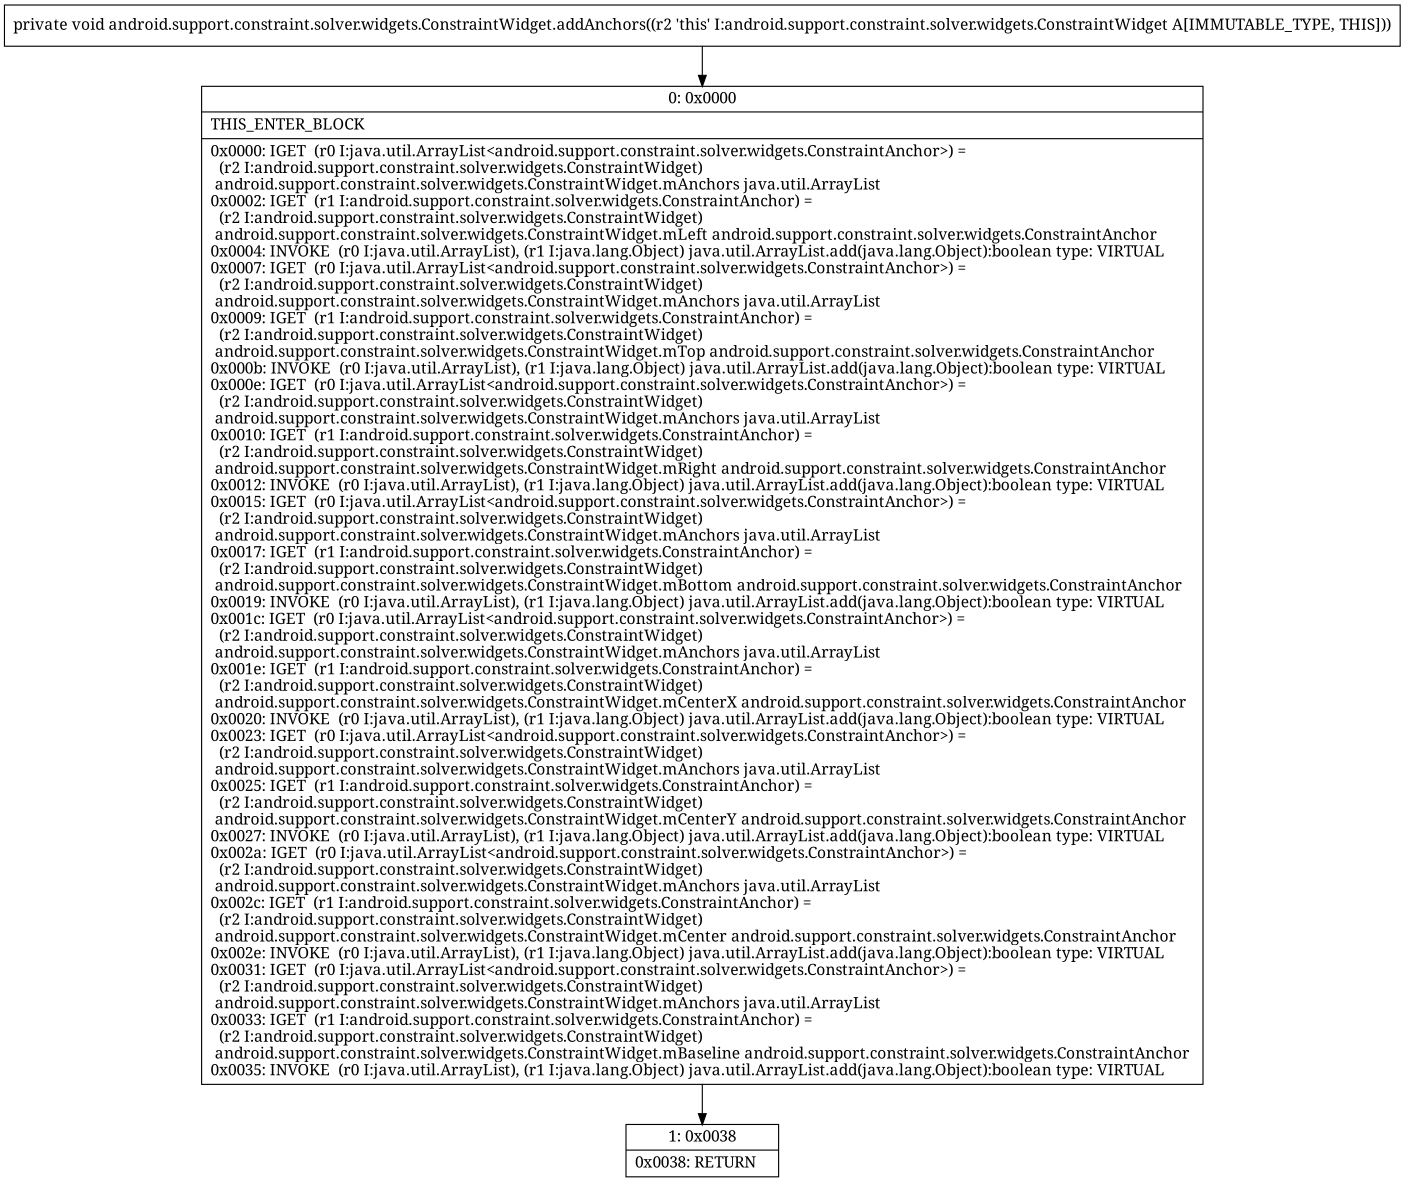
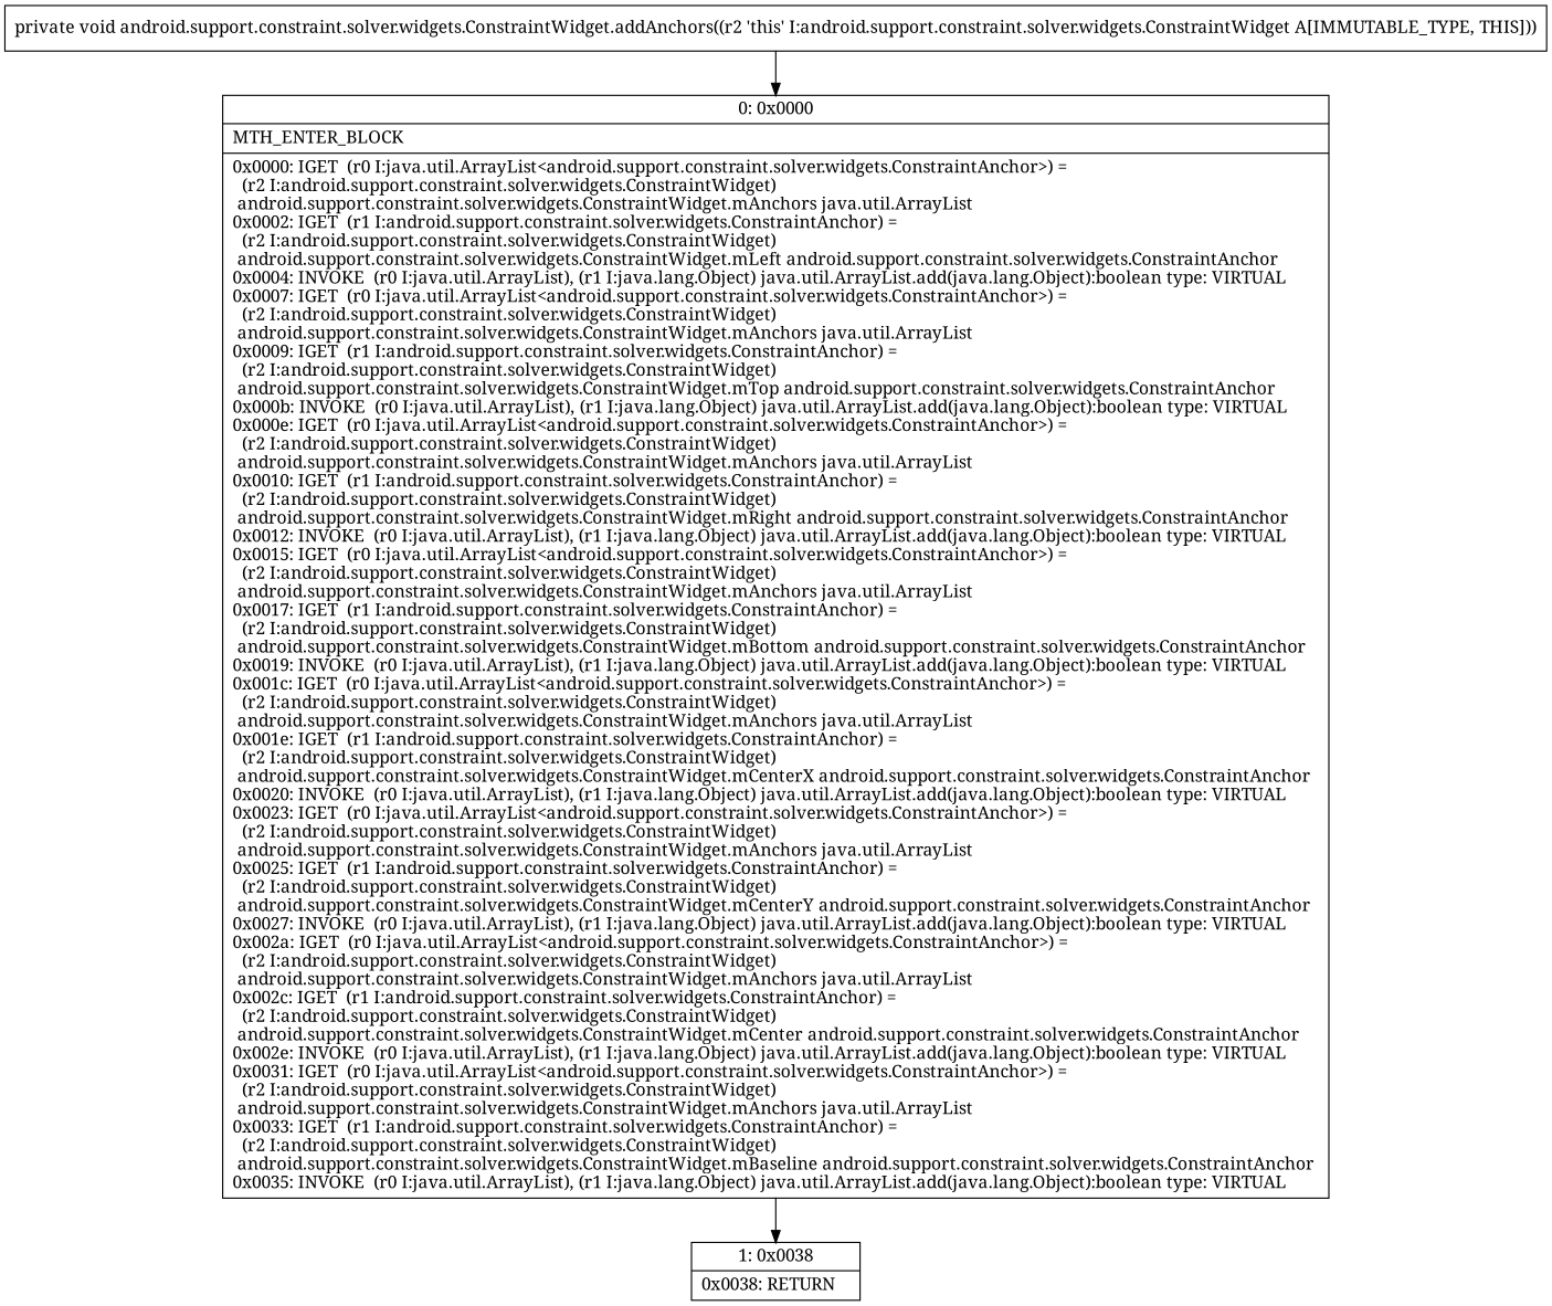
  digraph {
    fontname="Noto Serif"
    node [shape=record fontname="Noto Serif"]
    edge [fontname="Noto Serif"]
-   n1 [label="{0\:\ 0x0000|THIS_ENTER_BLOCK\l|0x0000: IGET  (r0 I:java.util.ArrayList\<android.support.constraint.solver.widgets.ConstraintAnchor\>) = \l  (r2 I:android.support.constraint.solver.widgets.ConstraintWidget)\l android.support.constraint.solver.widgets.ConstraintWidget.mAnchors java.util.ArrayList \l0x0002: IGET  (r1 I:android.support.constraint.solver.widgets.ConstraintAnchor) = \l  (r2 I:android.support.constraint.solver.widgets.ConstraintWidget)\l android.support.constraint.solver.widgets.ConstraintWidget.mLeft android.support.constraint.solver.widgets.ConstraintAnchor \l0x0004: INVOKE  (r0 I:java.util.ArrayList), (r1 I:java.lang.Object) java.util.ArrayList.add(java.lang.Object):boolean type: VIRTUAL \l0x0007: IGET  (r0 I:java.util.ArrayList\<android.support.constraint.solver.widgets.ConstraintAnchor\>) = \l  (r2 I:android.support.constraint.solver.widgets.ConstraintWidget)\l android.support.constraint.solver.widgets.ConstraintWidget.mAnchors java.util.ArrayList \l0x0009: IGET  (r1 I:android.support.constraint.solver.widgets.ConstraintAnchor) = \l  (r2 I:android.support.constraint.solver.widgets.ConstraintWidget)\l android.support.constraint.solver.widgets.ConstraintWidget.mTop android.support.constraint.solver.widgets.ConstraintAnchor \l0x000b: INVOKE  (r0 I:java.util.ArrayList), (r1 I:java.lang.Object) java.util.ArrayList.add(java.lang.Object):boolean type: VIRTUAL \l0x000e: IGET  (r0 I:java.util.ArrayList\<android.support.constraint.solver.widgets.ConstraintAnchor\>) = \l  (r2 I:android.support.constraint.solver.widgets.ConstraintWidget)\l android.support.constraint.solver.widgets.ConstraintWidget.mAnchors java.util.ArrayList \l0x0010: IGET  (r1 I:android.support.constraint.solver.widgets.ConstraintAnchor) = \l  (r2 I:android.support.constraint.solver.widgets.ConstraintWidget)\l android.support.constraint.solver.widgets.ConstraintWidget.mRight android.support.constraint.solver.widgets.ConstraintAnchor \l0x0012: INVOKE  (r0 I:java.util.ArrayList), (r1 I:java.lang.Object) java.util.ArrayList.add(java.lang.Object):boolean type: VIRTUAL \l0x0015: IGET  (r0 I:java.util.ArrayList\<android.support.constraint.solver.widgets.ConstraintAnchor\>) = \l  (r2 I:android.support.constraint.solver.widgets.ConstraintWidget)\l android.support.constraint.solver.widgets.ConstraintWidget.mAnchors java.util.ArrayList \l0x0017: IGET  (r1 I:android.support.constraint.solver.widgets.ConstraintAnchor) = \l  (r2 I:android.support.constraint.solver.widgets.ConstraintWidget)\l android.support.constraint.solver.widgets.ConstraintWidget.mBottom android.support.constraint.solver.widgets.ConstraintAnchor \l0x0019: INVOKE  (r0 I:java.util.ArrayList), (r1 I:java.lang.Object) java.util.ArrayList.add(java.lang.Object):boolean type: VIRTUAL \l0x001c: IGET  (r0 I:java.util.ArrayList\<android.support.constraint.solver.widgets.ConstraintAnchor\>) = \l  (r2 I:android.support.constraint.solver.widgets.ConstraintWidget)\l android.support.constraint.solver.widgets.ConstraintWidget.mAnchors java.util.ArrayList \l0x001e: IGET  (r1 I:android.support.constraint.solver.widgets.ConstraintAnchor) = \l  (r2 I:android.support.constraint.solver.widgets.ConstraintWidget)\l android.support.constraint.solver.widgets.ConstraintWidget.mCenterX android.support.constraint.solver.widgets.ConstraintAnchor \l0x0020: INVOKE  (r0 I:java.util.ArrayList), (r1 I:java.lang.Object) java.util.ArrayList.add(java.lang.Object):boolean type: VIRTUAL \l0x0023: IGET  (r0 I:java.util.ArrayList\<android.support.constraint.solver.widgets.ConstraintAnchor\>) = \l  (r2 I:android.support.constraint.solver.widgets.ConstraintWidget)\l android.support.constraint.solver.widgets.ConstraintWidget.mAnchors java.util.ArrayList \l0x0025: IGET  (r1 I:android.support.constraint.solver.widgets.ConstraintAnchor) = \l  (r2 I:android.support.constraint.solver.widgets.ConstraintWidget)\l android.support.constraint.solver.widgets.ConstraintWidget.mCenterY android.support.constraint.solver.widgets.ConstraintAnchor \l0x0027: INVOKE  (r0 I:java.util.ArrayList), (r1 I:java.lang.Object) java.util.ArrayList.add(java.lang.Object):boolean type: VIRTUAL \l0x002a: IGET  (r0 I:java.util.ArrayList\<android.support.constraint.solver.widgets.ConstraintAnchor\>) = \l  (r2 I:android.support.constraint.solver.widgets.ConstraintWidget)\l android.support.constraint.solver.widgets.ConstraintWidget.mAnchors java.util.ArrayList \l0x002c: IGET  (r1 I:android.support.constraint.solver.widgets.ConstraintAnchor) = \l  (r2 I:android.support.constraint.solver.widgets.ConstraintWidget)\l android.support.constraint.solver.widgets.ConstraintWidget.mCenter android.support.constraint.solver.widgets.ConstraintAnchor \l0x002e: INVOKE  (r0 I:java.util.ArrayList), (r1 I:java.lang.Object) java.util.ArrayList.add(java.lang.Object):boolean type: VIRTUAL \l0x0031: IGET  (r0 I:java.util.ArrayList\<android.support.constraint.solver.widgets.ConstraintAnchor\>) = \l  (r2 I:android.support.constraint.solver.widgets.ConstraintWidget)\l android.support.constraint.solver.widgets.ConstraintWidget.mAnchors java.util.ArrayList \l0x0033: IGET  (r1 I:android.support.constraint.solver.widgets.ConstraintAnchor) = \l  (r2 I:android.support.constraint.solver.widgets.ConstraintWidget)\l android.support.constraint.solver.widgets.ConstraintWidget.mBaseline android.support.constraint.solver.widgets.ConstraintAnchor \l0x0035: INVOKE  (r0 I:java.util.ArrayList), (r1 I:java.lang.Object) java.util.ArrayList.add(java.lang.Object):boolean type: VIRTUAL \l}"]
+   n1 [label="{0\:\ 0x0000|MTH_ENTER_BLOCK\l|0x0000: IGET  (r0 I:java.util.ArrayList\<android.support.constraint.solver.widgets.ConstraintAnchor\>) = \l  (r2 I:android.support.constraint.solver.widgets.ConstraintWidget)\l android.support.constraint.solver.widgets.ConstraintWidget.mAnchors java.util.ArrayList \l0x0002: IGET  (r1 I:android.support.constraint.solver.widgets.ConstraintAnchor) = \l  (r2 I:android.support.constraint.solver.widgets.ConstraintWidget)\l android.support.constraint.solver.widgets.ConstraintWidget.mLeft android.support.constraint.solver.widgets.ConstraintAnchor \l0x0004: INVOKE  (r0 I:java.util.ArrayList), (r1 I:java.lang.Object) java.util.ArrayList.add(java.lang.Object):boolean type: VIRTUAL \l0x0007: IGET  (r0 I:java.util.ArrayList\<android.support.constraint.solver.widgets.ConstraintAnchor\>) = \l  (r2 I:android.support.constraint.solver.widgets.ConstraintWidget)\l android.support.constraint.solver.widgets.ConstraintWidget.mAnchors java.util.ArrayList \l0x0009: IGET  (r1 I:android.support.constraint.solver.widgets.ConstraintAnchor) = \l  (r2 I:android.support.constraint.solver.widgets.ConstraintWidget)\l android.support.constraint.solver.widgets.ConstraintWidget.mTop android.support.constraint.solver.widgets.ConstraintAnchor \l0x000b: INVOKE  (r0 I:java.util.ArrayList), (r1 I:java.lang.Object) java.util.ArrayList.add(java.lang.Object):boolean type: VIRTUAL \l0x000e: IGET  (r0 I:java.util.ArrayList\<android.support.constraint.solver.widgets.ConstraintAnchor\>) = \l  (r2 I:android.support.constraint.solver.widgets.ConstraintWidget)\l android.support.constraint.solver.widgets.ConstraintWidget.mAnchors java.util.ArrayList \l0x0010: IGET  (r1 I:android.support.constraint.solver.widgets.ConstraintAnchor) = \l  (r2 I:android.support.constraint.solver.widgets.ConstraintWidget)\l android.support.constraint.solver.widgets.ConstraintWidget.mRight android.support.constraint.solver.widgets.ConstraintAnchor \l0x0012: INVOKE  (r0 I:java.util.ArrayList), (r1 I:java.lang.Object) java.util.ArrayList.add(java.lang.Object):boolean type: VIRTUAL \l0x0015: IGET  (r0 I:java.util.ArrayList\<android.support.constraint.solver.widgets.ConstraintAnchor\>) = \l  (r2 I:android.support.constraint.solver.widgets.ConstraintWidget)\l android.support.constraint.solver.widgets.ConstraintWidget.mAnchors java.util.ArrayList \l0x0017: IGET  (r1 I:android.support.constraint.solver.widgets.ConstraintAnchor) = \l  (r2 I:android.support.constraint.solver.widgets.ConstraintWidget)\l android.support.constraint.solver.widgets.ConstraintWidget.mBottom android.support.constraint.solver.widgets.ConstraintAnchor \l0x0019: INVOKE  (r0 I:java.util.ArrayList), (r1 I:java.lang.Object) java.util.ArrayList.add(java.lang.Object):boolean type: VIRTUAL \l0x001c: IGET  (r0 I:java.util.ArrayList\<android.support.constraint.solver.widgets.ConstraintAnchor\>) = \l  (r2 I:android.support.constraint.solver.widgets.ConstraintWidget)\l android.support.constraint.solver.widgets.ConstraintWidget.mAnchors java.util.ArrayList \l0x001e: IGET  (r1 I:android.support.constraint.solver.widgets.ConstraintAnchor) = \l  (r2 I:android.support.constraint.solver.widgets.ConstraintWidget)\l android.support.constraint.solver.widgets.ConstraintWidget.mCenterX android.support.constraint.solver.widgets.ConstraintAnchor \l0x0020: INVOKE  (r0 I:java.util.ArrayList), (r1 I:java.lang.Object) java.util.ArrayList.add(java.lang.Object):boolean type: VIRTUAL \l0x0023: IGET  (r0 I:java.util.ArrayList\<android.support.constraint.solver.widgets.ConstraintAnchor\>) = \l  (r2 I:android.support.constraint.solver.widgets.ConstraintWidget)\l android.support.constraint.solver.widgets.ConstraintWidget.mAnchors java.util.ArrayList \l0x0025: IGET  (r1 I:android.support.constraint.solver.widgets.ConstraintAnchor) = \l  (r2 I:android.support.constraint.solver.widgets.ConstraintWidget)\l android.support.constraint.solver.widgets.ConstraintWidget.mCenterY android.support.constraint.solver.widgets.ConstraintAnchor \l0x0027: INVOKE  (r0 I:java.util.ArrayList), (r1 I:java.lang.Object) java.util.ArrayList.add(java.lang.Object):boolean type: VIRTUAL \l0x002a: IGET  (r0 I:java.util.ArrayList\<android.support.constraint.solver.widgets.ConstraintAnchor\>) = \l  (r2 I:android.support.constraint.solver.widgets.ConstraintWidget)\l android.support.constraint.solver.widgets.ConstraintWidget.mAnchors java.util.ArrayList \l0x002c: IGET  (r1 I:android.support.constraint.solver.widgets.ConstraintAnchor) = \l  (r2 I:android.support.constraint.solver.widgets.ConstraintWidget)\l android.support.constraint.solver.widgets.ConstraintWidget.mCenter android.support.constraint.solver.widgets.ConstraintAnchor \l0x002e: INVOKE  (r0 I:java.util.ArrayList), (r1 I:java.lang.Object) java.util.ArrayList.add(java.lang.Object):boolean type: VIRTUAL \l0x0031: IGET  (r0 I:java.util.ArrayList\<android.support.constraint.solver.widgets.ConstraintAnchor\>) = \l  (r2 I:android.support.constraint.solver.widgets.ConstraintWidget)\l android.support.constraint.solver.widgets.ConstraintWidget.mAnchors java.util.ArrayList \l0x0033: IGET  (r1 I:android.support.constraint.solver.widgets.ConstraintAnchor) = \l  (r2 I:android.support.constraint.solver.widgets.ConstraintWidget)\l android.support.constraint.solver.widgets.ConstraintWidget.mBaseline android.support.constraint.solver.widgets.ConstraintAnchor \l0x0035: INVOKE  (r0 I:java.util.ArrayList), (r1 I:java.lang.Object) java.util.ArrayList.add(java.lang.Object):boolean type: VIRTUAL \l}"]
    n2 [label="{1\:\ 0x0038|0x0038: RETURN   \l}"]
    n3 [label="{private void android.support.constraint.solver.widgets.ConstraintWidget.addAnchors((r2 'this' I:android.support.constraint.solver.widgets.ConstraintWidget A[IMMUTABLE_TYPE, THIS])) }"]
    n1 -> n2
    n3 -> n1
  }
